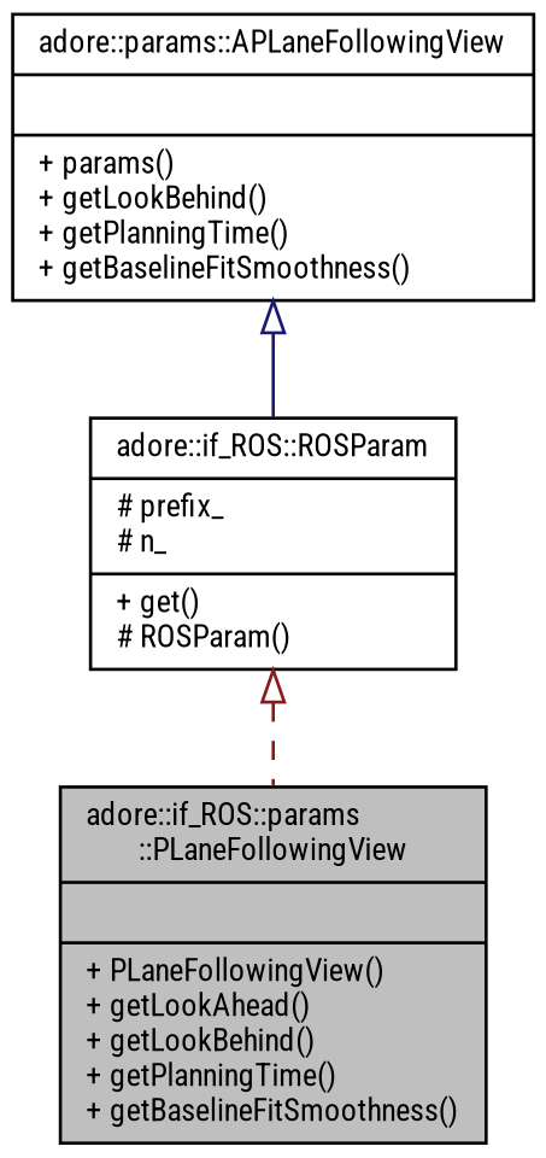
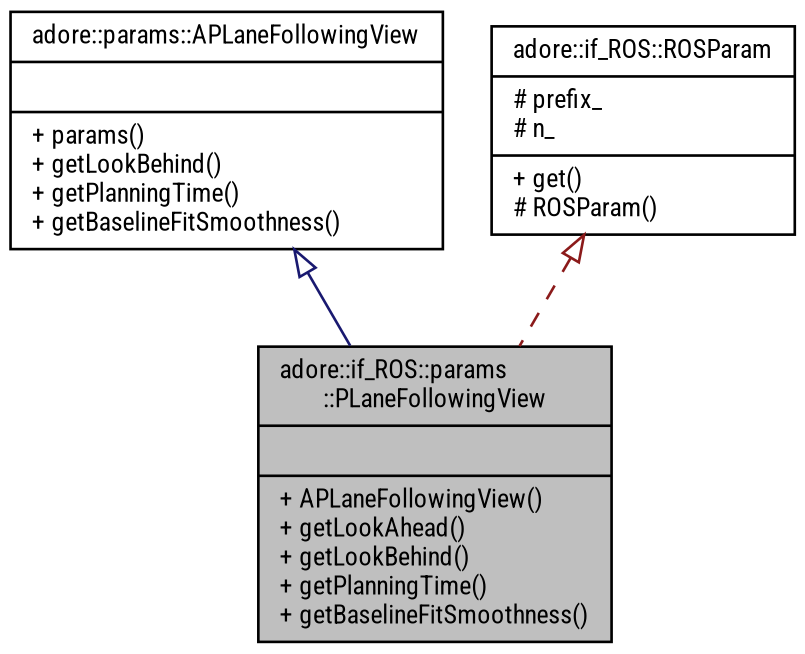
  digraph {
    fontname="Roboto Condensed"
    node [color=black fillcolor=white fontname="Roboto Condensed" fontsize=10 shape=record style=filled]
    edge [arrowtail=onormal dir=back fontname="Roboto Condensed" fontsize=10 labelfontname=Helvetica labelfontsize=10]
-   n1 [fillcolor=grey75 fontcolor=black height=0.2 label="{adore::if_ROS::params\l::PLaneFollowingView\n||+ PLaneFollowingView()\l+ getLookAhead()\l+ getLookBehind()\l+ getPlanningTime()\l+ getBaselineFitSmoothness()\l}" width=0.4]
+   n1 [fillcolor=grey75 fontcolor=black height=0.2 label="{adore::if_ROS::params\l::PLaneFollowingView\n||+ APLaneFollowingView()\l+ getLookAhead()\l+ getLookBehind()\l+ getPlanningTime()\l+ getBaselineFitSmoothness()\l}" width=0.4]
    n2 [height=0.2 label="{adore::params::APLaneFollowingView\n||+ params()\l+ getLookBehind()\l+ getPlanningTime()\l+ getBaselineFitSmoothness()\l}" width=0.4]
    n3 [height=0.2 label="{adore::if_ROS::ROSParam\n|# prefix_\l# n_\l|+ get()\l# ROSParam()\l}" width=0.4]
-   n2 -> n3 [color=midnightblue style=solid]
+   n2 -> n1 [color=midnightblue style=solid]
    n3 -> n1 [color=firebrick4 style=dashed]
  }
